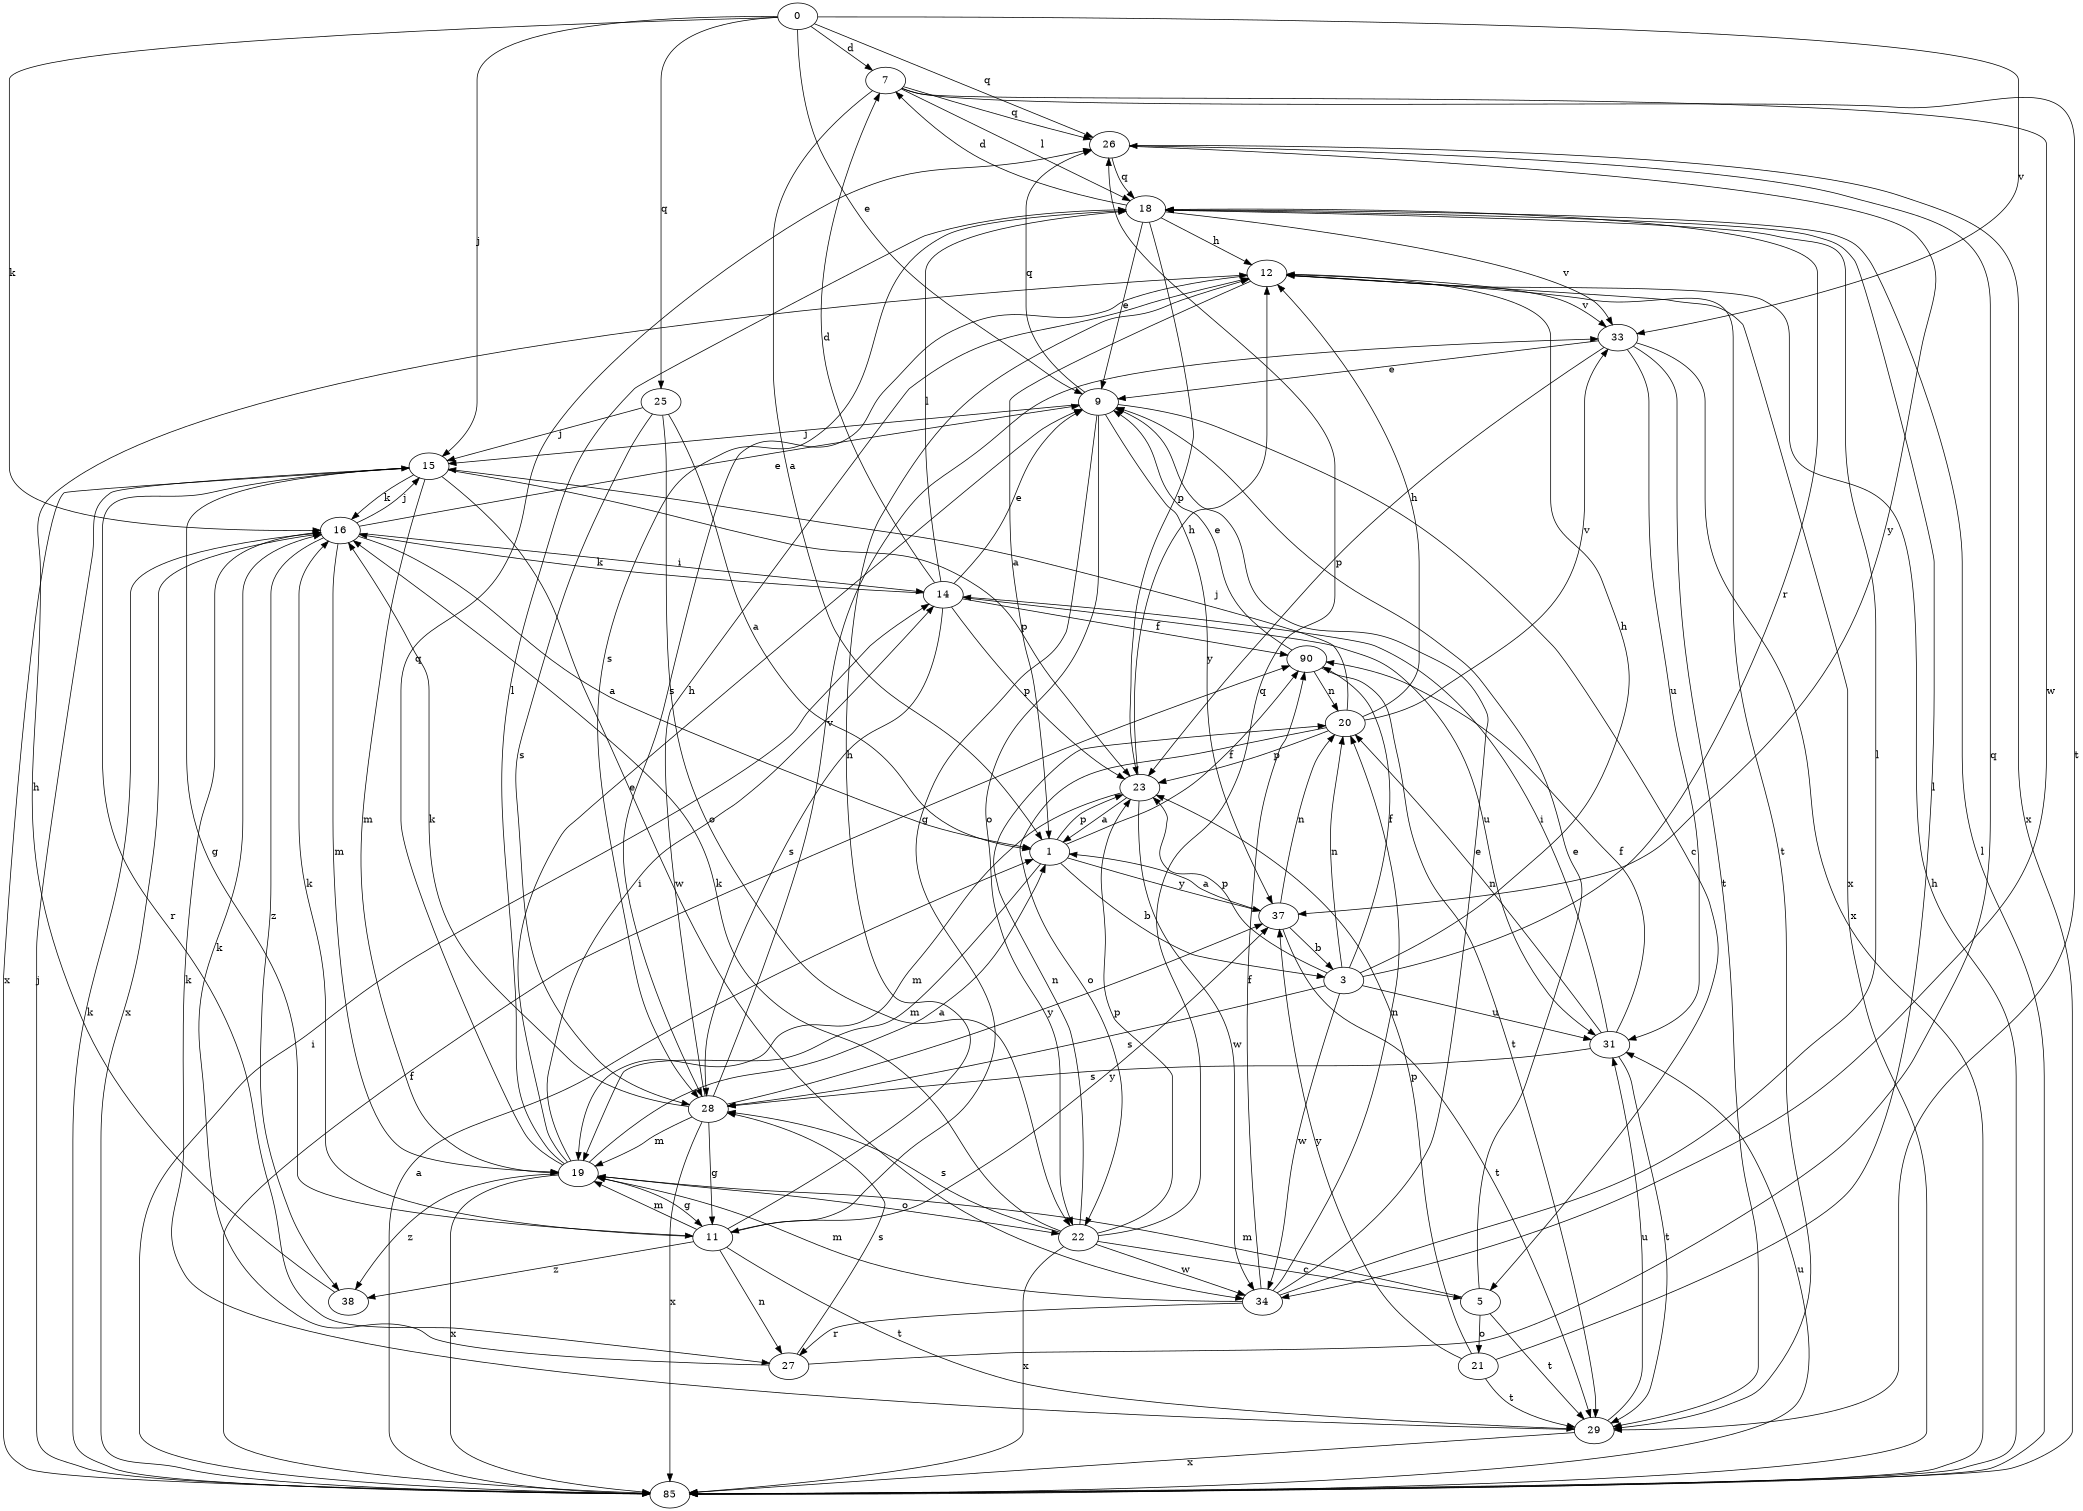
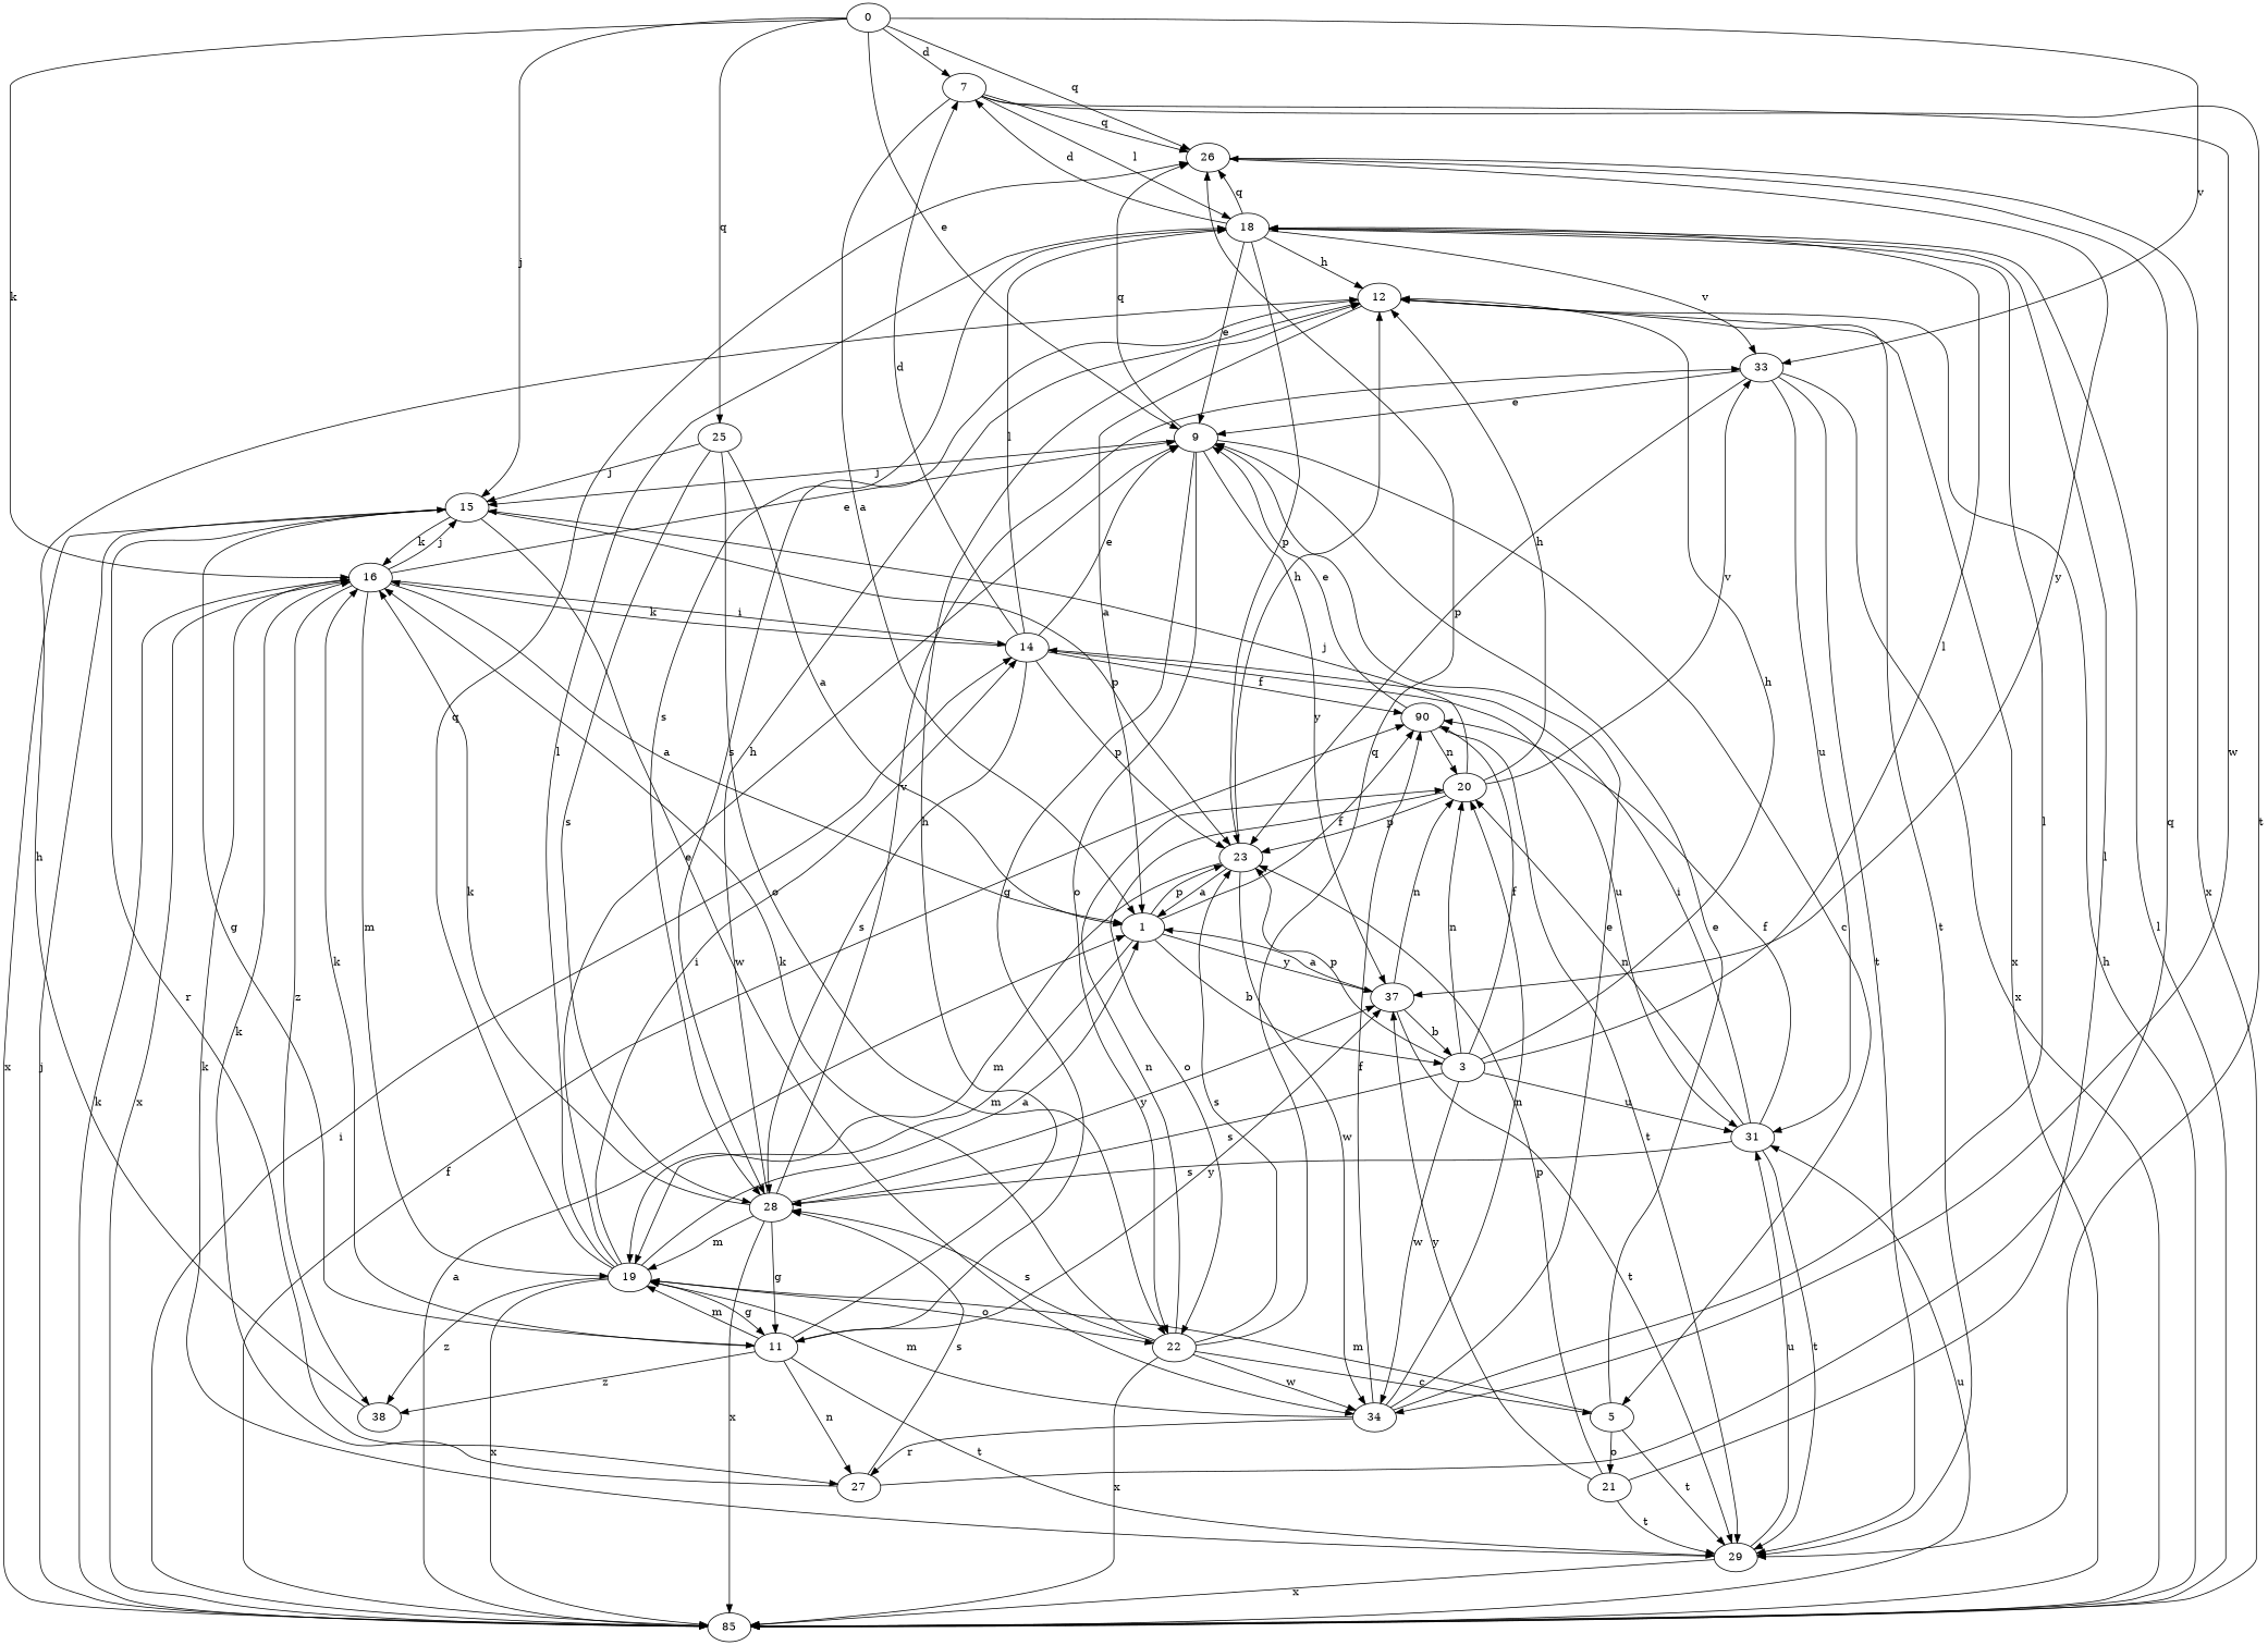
  strict digraph {
    0
    7
    9
    15
    16
    25
    26
    33
    1
    18
    34
    29
    37
    5
    11
    22
    19
    23
    27
    n20 [label=85]
    38
    14
    28
    31
    3
    n26 [label=90]
    12
    20
    21
    0 -> 7 [label=d]
    0 -> 9 [label=e]
    0 -> 15 [label=j]
    0 -> 16 [label=k]
    0 -> 25 [label=q]
    0 -> 26 [label=q]
    0 -> 33 [label=v]
    7 -> 26 [label=q]
    7 -> 1 [label=a]
    7 -> 18 [label=l]
    7 -> 34 [label=w]
    7 -> 29 [label=t]
    9 -> 15 [label=j]
    9 -> 26 [label=q]
    9 -> 37 [label=y]
    9 -> 5 [label=c]
    9 -> 11 [label=g]
    9 -> 22 [label=o]
    15 -> 16 [label=k]
    15 -> 34 [label=w]
    15 -> 11 [label=g]
-   15 -> 19 [label=m]
    15 -> 23 [label=p]
    15 -> 27 [label=r]
    15 -> n20 [label=x]
    16 -> 9 [label=e]
    16 -> 15 [label=j]
    16 -> 1 [label=a]
    16 -> 19 [label=m]
    16 -> n20 [label=x]
    16 -> 38 [label=z]
    16 -> 14 [label=i]
    25 -> 15 [label=j]
    25 -> 1 [label=a]
    25 -> 22 [label=o]
    25 -> 28 [label=s]
    26 -> 37 [label=y]
    26 -> n20 [label=x]
    33 -> 9 [label=e]
    33 -> 29 [label=t]
    33 -> 23 [label=p]
    33 -> n20 [label=x]
    33 -> 31 [label=u]
    1 -> 37 [label=y]
    1 -> 19 [label=m]
    1 -> 23 [label=p]
    1 -> 3 [label=b]
    1 -> n26 [label=f]
    18 -> 7 [label=d]
    18 -> 9 [label=e]
-   26 -> 18 [label=q]
+   18 -> 26 [label=q]
    18 -> 33 [label=v]
    18 -> 23 [label=p]
    18 -> 28 [label=s]
    18 -> 12 [label=h]
    34 -> 9 [label=e]
    34 -> 18 [label=l]
    34 -> 19 [label=m]
    34 -> 27 [label=r]
    34 -> n26 [label=f]
    34 -> 20 [label=n]
    29 -> 16 [label=k]
    29 -> n20 [label=x]
    29 -> 31 [label=u]
    37 -> 1 [label=a]
    37 -> 29 [label=t]
    37 -> 3 [label=b]
    37 -> 20 [label=n]
    5 -> 9 [label=e]
    5 -> 29 [label=t]
    5 -> 19 [label=m]
    5 -> 21 [label=o]
    11 -> 16 [label=k]
    11 -> 29 [label=t]
    11 -> 37 [label=y]
    11 -> 19 [label=m]
    11 -> 27 [label=n]
    11 -> 38 [label=z]
    11 -> 12 [label=h]
    22 -> 16 [label=k]
    22 -> 26 [label=q]
    22 -> 34 [label=w]
    22 -> 5 [label=c]
-   22 -> 23 [label=p]
+   22 -> 23 [label=s]
    22 -> n20 [label=x]
    22 -> 28 [label=s]
    22 -> 20 [label=n]
    19 -> 9 [label=e]
    19 -> 26 [label=q]
    19 -> 1 [label=a]
    19 -> 18 [label=l]
    19 -> 11 [label=g]
    19 -> 22 [label=o]
    19 -> n20 [label=x]
    19 -> 38 [label=z]
    19 -> 14 [label=i]
    23 -> 1 [label=a]
    23 -> 34 [label=w]
    23 -> 19 [label=m]
    23 -> 12 [label=h]
    27 -> 16 [label=k]
    27 -> 26 [label=q]
    27 -> 28 [label=s]
    n20 -> 15 [label=j]
    n20 -> 16 [label=k]
    n20 -> 1 [label=a]
    n20 -> 18 [label=l]
    n20 -> 14 [label=i]
    n20 -> 31 [label=u]
    n20 -> n26 [label=f]
    n20 -> 12 [label=h]
    38 -> 12 [label=h]
    14 -> 7 [label=d]
    14 -> 9 [label=e]
    14 -> 16 [label=k]
    14 -> 18 [label=l]
    14 -> 23 [label=p]
    14 -> 28 [label=s]
    14 -> 31 [label=u]
    14 -> n26 [label=f]
    28 -> 16 [label=k]
    28 -> 33 [label=v]
    28 -> 37 [label=y]
    28 -> 11 [label=g]
    28 -> 19 [label=m]
    28 -> n20 [label=x]
    28 -> 12 [label=h]
    31 -> 29 [label=t]
    31 -> 14 [label=i]
    31 -> 28 [label=s]
    31 -> n26 [label=f]
    31 -> 20 [label=n]
-   3 -> 18 [label=r]
+   3 -> 18 [label=l]
    3 -> 34 [label=w]
    3 -> 23 [label=p]
    3 -> 28 [label=s]
    3 -> 31 [label=u]
    3 -> n26 [label=f]
    3 -> 12 [label=h]
    3 -> 20 [label=n]
    n26 -> 9 [label=e]
    n26 -> 29 [label=t]
    n26 -> 20 [label=n]
-   12 -> 33 [label=v]
    12 -> 1 [label=a]
    12 -> 29 [label=t]
    12 -> n20 [label=x]
    12 -> 28 [label=s]
    20 -> 15 [label=j]
    20 -> 33 [label=v]
    20 -> 22 [label=o]
    20 -> 23 [label=p]
    20 -> 12 [label=h]
    21 -> 18 [label=l]
    21 -> 29 [label=t]
    21 -> 37 [label=y]
    21 -> 23 [label=p]
  }
